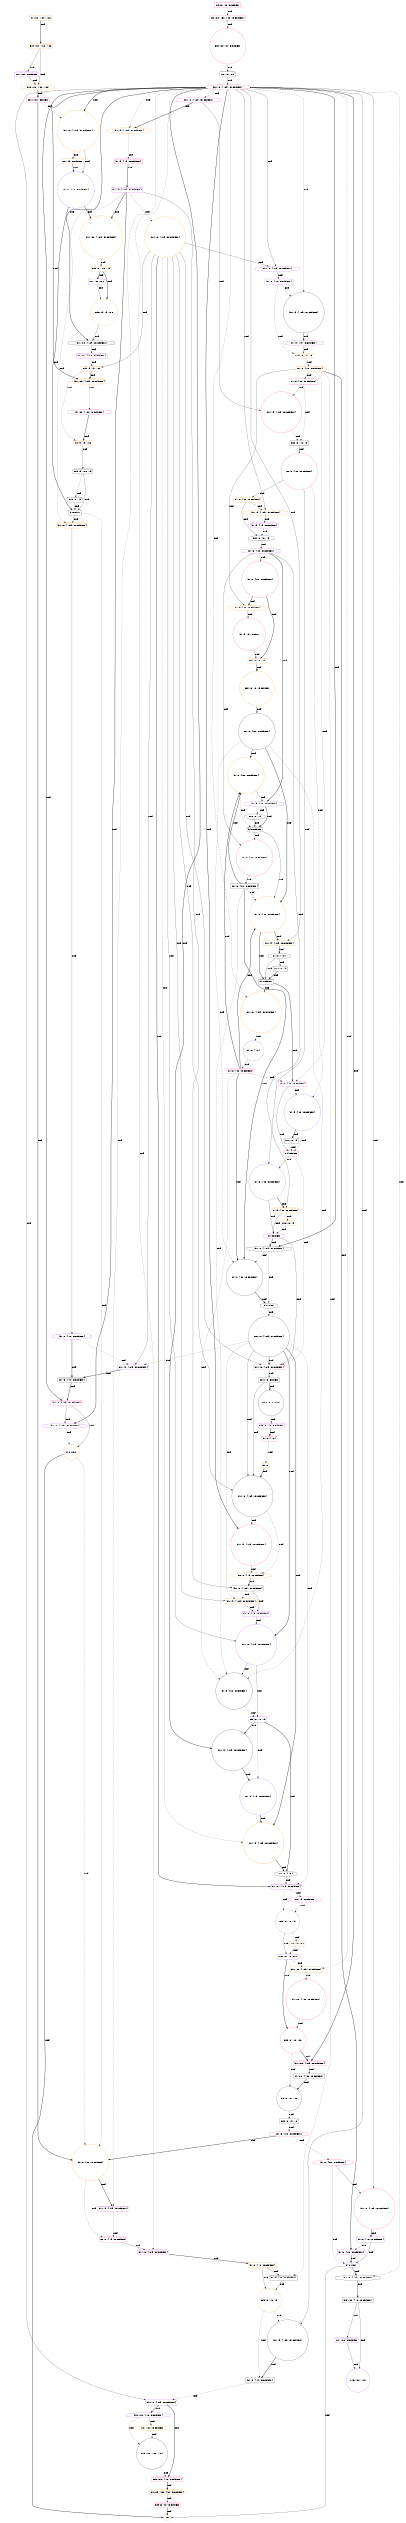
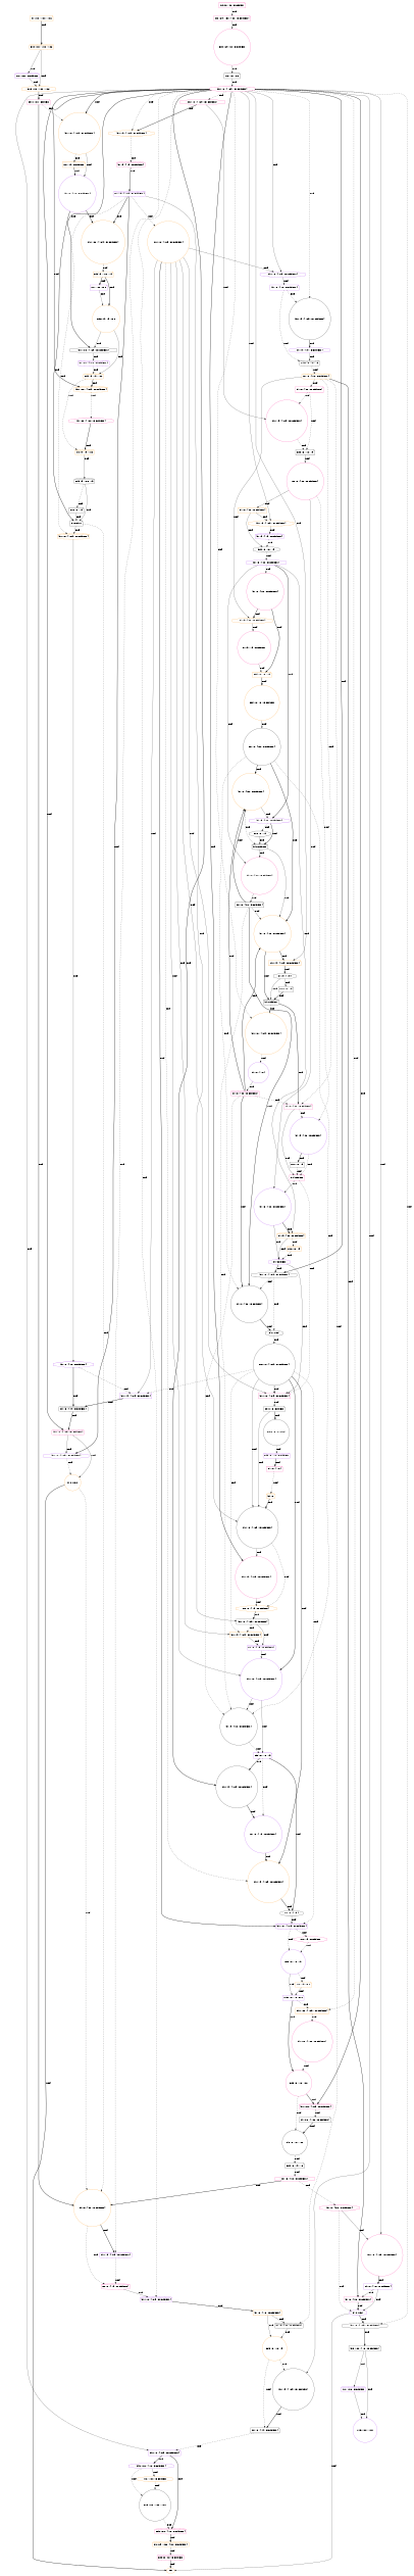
  digraph {
    fontname="DejaVu Sans"
    node [color=darkorange fontname="DejaVu Sans" shape=circle]
    edge [fontname="DejaVu Sans" style=solid]
    n1 [color=deeppink label="sub sp , sp , # address" shape=note]
    n2 [color=deeppink label="stp x29 , x30 , [ sp , # address ]" shape=note]
    n3 [color=deeppink label="add x29 , sp , # address"]
    n4 [color=black label="mov x8 , # 0" shape=note]
    n5 [color=deeppink label="stur x0 , [ x29 , #- address ]" shape=octagon]
    n6 [color=deeppink label="stur x1 , [ x29 , #- address ]" shape=octagon]
    n7 [label="ldur x9 , [ x29 , #- address ]" shape=octagon]
    n8 [color=purple label="ldur x8 , [ x29 , #- address ]" shape=octagon]
    n9 [color=black label="ldur x9 , [ x29 , #- address ]"]
    n10 [label="ldur x9 , [ x29 , #- address ]" shape=octagon]
    n11 [label="ldur x9 , [ x29 , #- address ]" shape=note]
    n12 [label="ldur x8 , [ x29 , #- address ]"]
    n13 [color=black label="ldur x0 , [ x29 , #- address ]" shape=octagon]
    n14 [color=deeppink label="ldur x9 , [ x29 , #- address ]"]
    n15 [color=black label="ldur x9 , [ x29 , #- address ]"]
    n16 [label="ldur x10 , [ x29 , #- address ]" shape=note]
    n17 [color=deeppink label="ldur x10 , [ x29 , #- address ]" shape=cylinder]
    n18 [color=deeppink label="ldur x8 , [ x29 , #- address ]"]
    n19 [color=black label="ldur x8 , [ x29 , #- address ]" shape=octagon]
    n20 [label="ldur x8 , [ x29 , #- address ]"]
    n21 [color=purple label="ldur x9 , [ x29 , #- address ]" shape=cylinder]
    n22 [color=purple label="ldur x8 , [ x29 , #- address ]" shape=cylinder]
    n23 [color=black label="ldur x9 , [ x29 , #- address ]"]
    n24 [color=purple label="ldur x8 , [ x29 , #- address ]" shape=note]
    n25 [color=black label="ldur x11 , [ x29 , #- address ]" shape=octagon]
    n26 [label="ldur x11 , [ x29 , #- address ]" shape=cylinder]
    n27 [color=deeppink label="ldur x0 , [ x29 , #- address ]" shape=cylinder]
    n28 [color=deeppink label="ldur x9 , [ x29 , #- address ]"]
    n29 [color=deeppink label="ldr x9 , [ x9 , # address ]" shape=cylinder]
    n30 [color=purple label="ldr x8 , [ x8 , # address ]" shape=note]
    n31 [color=purple label="ldr x9 , [ x9 , # address ]" shape=octagon]
    n32 [color=purple label="ldr x9 , [ x9 , # address ]" shape=cylinder]
    n33 [color=black label="ldr x9 , [ x9 ]" shape=octagon]
    n34 [color=purple label="ldr x8 , [ x8 ]"]
    n35 [color=black label="ldr x1 , [ sp , # address ]"]
    n36 [color=black label="bl symbol" shape=octagon]
    n37 [label="str x8 , [ x9 , # address ]" shape=octagon]
    n38 [color=purple label="str x8 , [ x9 , # address ]"]
    n39 [color=deeppink label="ldr x10 , [ x10 , # address ]"]
    n40 [color=black label="ldr x10 , [ x10 , # address ]" shape=note]
    n41 [color=purple label="ldr x1 , [ x8 , # address ]" shape=note]
    n42 [color=black label="ldrb w11 , [ x8 , # address ]" shape=note]
    n43 [label="mov x9 , # address" shape=note]
    n44 [color=purple label="ldr x8 , [ x8 , # address ]"]
    n45 [color=deeppink label="str x8 , [ x9 , # address ]" shape=cylinder]
    n46 [label="ldr x8 , [ x8 , # address ]" shape=note]
    n47 [color=black label="str x8 , [ x9 , # address ]" shape=note]
    n48 [color=purple label="ldrb w10 , [ x8 , # address ]" shape=octagon]
    n49 [color=deeppink label="strb w10 , [ x8 , # address ]" shape=cylinder]
    n50 [color=purple label="ldr x11 , [ x11 , # address ]" shape=cylinder]
    n51 [color=deeppink label="ldr x11 , [ x11 , # address ]" shape=octagon]
    n52 [color=purple label="ldur x1 , [ x29 , #- address ]" shape=octagon]
    n53 [label="bl symbol"]
    n54 [color=black label="add x8 , x8 , x9" shape=note]
    n55 [color=purple label="stur x9 , [ x29 , #- address ]" shape=cylinder]
    n56 [label="stur x8 , [ x29 , #- address ]"]
    n57 [color=black label="ldur x8 , [ x29 , #- address ]" shape=note]
    n58 [label="ldur x10 , [ x29 , #- address ]"]
    n59 [label="ldur x8 , [ x29 , #- address ]" shape=cylinder]
    n60 [color=deeppink label="ldur x8 , [ x29 , #- address ]" shape=note]
    n61 [color=black label="ldur x8 , [ x29 , #- address ]"]
    n62 [label="ldur x9 , [ x29 , #- address ]" shape=note]
    n63 [color=purple label="ldur x8 , [ x29 , #- address ]"]
    n64 [label="ldur x9 , [ x29 , #- address ]"]
    n65 [color=purple label="ldur x8 , [ x29 , #- address ]" shape=cylinder]
    n66 [color=purple label="ldur x9 , [ x29 , #- address ]" shape=note]
    n67 [color=purple label="str x8 , [ x9 , # address ]" shape=cylinder]
    n68 [label="add x9 , x10 , x9" shape=note]
    n69 [color=purple label="ldr x8 , [ x8 , # address ]" shape=octagon]
    n70 [color=black label="cbnz x8 , address" shape=note]
    n71 [color=black label="ldr x9 , [ sp , # address ]"]
    n72 [color=purple label="add x8 , x8 , x9" shape=note]
    n73 [color=black label="str x8 , [ x9 ]" shape=octagon]
    n74 [color=deeppink label="mov x9 , # address" shape=octagon]
    n75 [color=purple label="add x8 , x8 , x9"]
    n76 [color=black label="str x8 , [ x9 , # address ]" shape=cylinder]
-   n77 [label="subs x8 , x8 , x9" shape=cylinder]
+   n77 [color=black label="subs x8 , x8 , x9" shape=cylinder]
    n78 [label="str x8 , [ sp , # address ]" shape=cylinder]
    n79 [color=deeppink label="ldr x8 , [ sp , # address ]" shape=note]
    n80 [label="ldr x9 , [ sp , # address ]" shape=octagon]
    n81 [color=deeppink label="ldr x8 , [ sp , # address ]" shape=note]
    n82 [color=deeppink label="ldr x2 , [ sp , # address ]" shape=note]
    n83 [color=black label="ldr x9 , [ sp , # address ]" shape=cylinder]
-   n84 [color=deeppink label="lsr x9 , x9 , # cbnz"]
+   n84 [color=deeppink label="lsr x9 , x9 , # address"]
    n85 [color=purple label="ldr x9 , [ sp , # address ]"]
    n86 [color=deeppink label="b.hi address" shape=note]
    n87 [color=purple label="bl symbol" shape=octagon]
    n88 [label="add x8 , x8 , x9"]
    n89 [color=deeppink label="str x8 , [ sp , # address ]"]
    n90 [label="ldr x8 , [ sp , # address ]" shape=note]
    n91 [color=purple label="ldr x8 , [ sp , # address ]"]
    n92 [color=black label="add x8 , x8 , x9" shape=octagon]
    n93 [color=black label="cmp x8 , x9" shape=note]
    n94 [label="ldr x9 , [ sp , # address ]" shape=cylinder]
    n95 [color=purple label="b.hi address" shape=octagon]
    n96 [color=purple label="str x8 , [ sp , # address ]" shape=octagon]
    n97 [color=deeppink label="ldr x8 , [ sp , # address ]"]
    n98 [color=purple label="ldr x9 , [ sp , # address ]" shape=octagon]
    n99 [color=deeppink label="ldr x8 , [ sp , # address ]"]
    n100 [label="add x8 , x8 , x9" shape=note]
    n101 [color=black label="b.hs address" shape=cylinder]
    n102 [color=black label="cmp x8 , x9" shape=octagon]
    n103 [color=black label="str x8 , [ sp , # address ]" shape=note]
    n104 [label="cmp x8 , x9" shape=cylinder]
    n105 [label="add x8 , x8 , # address"]
    n106 [color=black label="str x8 , [ sp , # address ]"]
    n107 [label="ldr x8 , [ sp , # address ]"]
    n108 [label="ldr x8 , [ sp , # address ]"]
    n109 [color=black label="b.hs address" shape=cylinder]
    n110 [color=black label="cmp x8 , x9" shape=note]
    n111 [color=deeppink label="str x8 , [ sp , # address ]" shape=cylinder]
    n112 [color=black label="adrp x8 , symbol"]
    n113 [color=purple label="add x8 , x8 , # address" shape=cylinder]
    n114 [color=deeppink label="ldr x8 , [ x8 ]" shape=note]
    n115 [color=black label="stur x0 , [ x29 , #- address ]"]
    n116 [label="mov x9 , # 0" shape=note]
    n117 [color=purple label="subs x8 , x8 , # 0" shape=note]
    n118 [color=deeppink label="add x8 , x8 , x10"]
    n119 [color=black label="bic x8 , x8 , x10"]
    n120 [color=black label="add x8 , x9 , x8" shape=note]
    n121 [color=deeppink label="str x8 , [ sp , # address ]" shape=octagon]
    n122 [color=deeppink label="ldr x0 , [ sp , # address ]" shape=octagon]
    n123 [label="ldr x8 , [ sp , # address ]"]
    n124 [label=ret shape=octagon]
    n125 [color=purple label="mov w12 , # address" shape=cylinder]
    n126 [color=purple label="uxtb w11 , w11"]
    n127 [label="lsr w11 , w11 , w12" shape=note]
    n128 [label="and w11 , w11 , w12" shape=cylinder]
    n129 [color=purple label="mov w12 , # address" shape=cylinder]
    n130 [label="and w11 , w11 , w12" shape=octagon]
    n131 [color=deeppink label="cbnz w11 , address" shape=note]
    n132 [color=black label="b.ne cbnz" shape=note]
    n133 [label="blr x8" shape=cylinder]
    n134 [label="mov w11 , # address" shape=octagon]
    n135 [color=black label="and w10 , w10 , w11"]
    n136 [label="ldp x29 , x30 , [ sp , # address ]" shape=cylinder]
    n137 [color=deeppink label="add sp , sp , # address" shape=cylinder]
    n138 [color=purple label="mov x10 , # 0" shape=note]
    n139 [label="subs x9 , x9 , # 0"]
    n140 [label="add x9 , x9 , x11" shape=cylinder]
    n141 [label="bic x9 , x9 , x11" shape=cylinder]
    n142 [color=black label="add x9 , x10 , x9" shape=cylinder]
    n143 [color=black label="cmp x8 , x9" shape=note]
    n1 -> n2 [label=CFG style=dashed]
    n2 -> n3 [label=CFG]
    n3 -> n4 [label=CFG]
    n4 -> n5 [label=CFG]
    n5 -> n6 [label=CFG style=dashed]
    n5 -> n7 [label=DFG style=dashed]
    n5 -> n8 [label=DFG]
    n5 -> n9 [label=DFG style=dashed]
    n5 -> n10 [label=DFG]
    n5 -> n11 [label=DFG]
    n5 -> n12 [label=DFG style=dashed]
    n5 -> n13 [label=DFG style=bold]
    n5 -> n14 [label=DFG style=bold]
    n5 -> n15 [label=DFG style=bold]
    n5 -> n16 [label=DFG style=dashed]
    n5 -> n17 [label=DFG style=bold]
    n5 -> n18 [label=DFG]
    n5 -> n19 [label=DFG style=dashed]
    n5 -> n20 [label=DFG style=bold]
    n5 -> n21 [label=DFG style=dashed]
    n5 -> n22 [label=DFG style=dashed]
    n5 -> n23 [label=DFG]
    n5 -> n24 [label=DFG]
    n5 -> n25 [label=DFG style=bold]
    n5 -> n26 [label=DFG style=bold]
    n5 -> n27 [label=DFG style=bold]
    n6 -> n7 [label=CFG style=bold]
    n6 -> n28 [label=DFG]
    n7 -> n29 [label=DFG style=dashed]
    n8 -> n30 [label=DFG]
    n9 -> n31 [label=DFG style=bold]
    n10 -> n32 [label=DFG]
    n11 -> n33 [label=DFG style=bold]
    n12 -> n34 [label=DFG style=dashed]
    n13 -> n35 [label=CFG style=dashed]
    n13 -> n36 [label=DFG style=dashed]
    n14 -> n37 [label=DFG]
    n15 -> n38 [label=DFG style=bold]
    n16 -> n39 [label=DFG]
    n17 -> n40 [label=DFG]
    n18 -> n41 [label=DFG style=bold]
    n19 -> n42 [label=DFG style=bold]
    n20 -> n43 [label=CFG style=dashed]
    n20 -> n44 [label=DFG]
    n21 -> n45 [label=DFG style=dashed]
    n22 -> n46 [label=DFG style=bold]
    n23 -> n47 [label=DFG style=bold]
    n24 -> n48 [label=DFG style=bold]
    n24 -> n49 [label=DFG style=bold]
    n25 -> n50 [label=DFG]
    n26 -> n51 [label=DFG style=dashed]
    n27 -> n52 [label=CFG]
    n27 -> n53 [label=DFG]
    n28 -> n54 [label=DFG style=dashed]
    n29 -> n55 [label=DFG style=bold]
    n30 -> n9 [label=CFG style=dashed]
    n30 -> n77 [label=DFG style=dashed]
    n31 -> n77 [label=DFG]
    n32 -> n92 [label=DFG style=dashed]
    n33 -> n109 [label=DFG]
    n33 -> n110 [label=CFG]
    n34 -> n111 [label=DFG]
    n35 -> n36 [label=DFG style=bold]
    n36 -> n115 [label=DFG style=dashed]
    n37 -> n57 [label=CFG style=bold]
    n38 -> n64 [label=CFG style=bold]
    n39 -> n118 [label=DFG style=dashed]
    n40 -> n119 [label=DFG style=bold]
    n41 -> n82 [label=CFG]
    n41 -> n87 [label=DFG]
    n42 -> n125 [label=CFG]
    n42 -> n126 [label=DFG]
    n43 -> n44 [label=CFG style=bold]
    n44 -> n58 [label=CFG style=bold]
    n44 -> n132 [label=DFG style=bold]
    n45 -> n22 [label=CFG]
    n46 -> n83 [label=CFG]
    n46 -> n88 [label=DFG]
    n47 -> n24 [label=CFG style=dashed]
    n48 -> n134 [label=CFG]
    n48 -> n135 [label=DFG style=dashed]
    n49 -> n136 [label=CFG style=bold]
    n50 -> n140 [label=DFG style=dashed]
    n51 -> n141 [label=DFG style=bold]
    n52 -> n53 [label=DFG style=dashed]
    n53 -> n123 [label=CFG style=dashed]
    n53 -> n124 [label=DFG style=bold]
    n54 -> n89 [label=DFG]
    n55 -> n52 [label=DFG style=bold]
    n55 -> n56 [label=CFG style=dashed]
    n55 -> n57 [label=DFG]
    n55 -> n58 [label=DFG style=bold]
    n55 -> n59 [label=DFG style=dashed]
    n56 -> n8 [label=CFG]
    n56 -> n60 [label=DFG]
    n56 -> n61 [label=DFG]
    n56 -> n62 [label=DFG]
    n56 -> n63 [label=DFG]
    n56 -> n64 [label=DFG style=dashed]
    n56 -> n65 [label=DFG style=bold]
    n56 -> n66 [label=DFG]
    n57 -> n62 [label=CFG style=dashed]
    n57 -> n67 [label=DFG]
    n58 -> n68 [label=DFG]
    n59 -> n69 [label=DFG]
    n60 -> n70 [label=DFG]
    n61 -> n14 [label=CFG]
    n61 -> n37 [label=DFG style=dashed]
    n62 -> n67 [label=DFG]
    n63 -> n71 [label=CFG]
    n63 -> n72 [label=DFG]
    n64 -> n73 [label=DFG style=bold]
    n65 -> n74 [label=CFG style=dashed]
    n65 -> n75 [label=DFG style=dashed]
    n66 -> n76 [label=DFG style=bold]
    n67 -> n63 [label=CFG]
    n68 -> n138 [label=CFG style=bold]
    n68 -> n139 [label=DFG style=bold]
    n69 -> n66 [label=CFG style=dashed]
    n69 -> n76 [label=DFG style=bold]
    n70 -> n61 [label=CFG]
    n70 -> n112 [label=CFG style=bold]
    n71 -> n72 [label=DFG style=dashed]
    n72 -> n15 [label=CFG style=bold]
    n72 -> n38 [label=DFG style=dashed]
    n72 -> n73 [label=DFG style=bold]
    n73 -> n65 [label=CFG]
    n74 -> n75 [label=CFG style=dashed]
    n75 -> n116 [label=CFG style=dashed]
    n75 -> n117 [label=DFG]
    n76 -> n27 [label=CFG style=bold]
    n77 -> n78 [label=DFG style=dashed]
    n78 -> n79 [label=DFG]
    n78 -> n80 [label=DFG]
    n78 -> n81 [label=DFG style=dashed]
    n78 -> n82 [label=DFG style=bold]
    n78 -> n83 [label=DFG style=dashed]
    n79 -> n28 [label=CFG style=dashed]
    n79 -> n54 [label=DFG style=dashed]
    n80 -> n84 [label=DFG]
    n81 -> n85 [label=CFG style=dashed]
    n81 -> n86 [label=DFG]
    n82 -> n87 [label=DFG style=bold]
    n83 -> n88 [label=DFG]
    n84 -> n100 [label=DFG]
    n85 -> n86 [label=DFG style=dashed]
    n85 -> n93 [label=CFG style=bold]
    n86 -> n60 [label=CFG style=dashed]
    n86 -> n91 [label=CFG]
    n87 -> n19 [label=CFG style=bold]
    n87 -> n124 [label=DFG]
    n88 -> n23 [label=CFG style=dashed]
    n88 -> n47 [label=DFG style=dashed]
    n89 -> n85 [label=DFG style=dashed]
    n89 -> n90 [label=DFG]
    n89 -> n91 [label=DFG]
    n90 -> n10 [label=CFG]
    n90 -> n92 [label=DFG]
    n91 -> n94 [label=CFG style=bold]
    n91 -> n95 [label=DFG]
    n92 -> n96 [label=DFG style=dashed]
    n93 -> n86 [label=CFG style=dashed]
    n94 -> n95 [label=DFG]
    n94 -> n104 [label=CFG style=dashed]
    n95 -> n13 [label=CFG style=bold]
    n95 -> n60 [label=CFG]
    n96 -> n94 [label=DFG]
    n96 -> n97 [label=DFG style=dashed]
    n96 -> n98 [label=DFG style=bold]
    n96 -> n99 [label=DFG]
    n97 -> n80 [label=CFG style=bold]
    n97 -> n100 [label=DFG style=bold]
    n98 -> n101 [label=DFG style=bold]
    n98 -> n102 [label=CFG style=dashed]
    n99 -> n103 [label=DFG]
    n100 -> n105 [label=DFG style=bold]
    n101 -> n99 [label=CFG]
    n101 -> n108 [label=CFG]
    n102 -> n101 [label=CFG]
    n103 -> n35 [label=DFG style=bold]
    n103 -> n71 [label=DFG style=dashed]
    n103 -> n107 [label=DFG style=bold]
    n103 -> n108 [label=DFG]
    n104 -> n95 [label=CFG]
    n105 -> n106 [label=DFG]
    n106 -> n35 [label=DFG style=dashed]
    n106 -> n71 [label=DFG style=dashed]
    n106 -> n107 [label=DFG style=bold]
    n106 -> n108 [label=DFG style=bold]
    n107 -> n98 [label=CFG]
    n107 -> n101 [label=DFG style=dashed]
    n108 -> n11 [label=CFG style=bold]
    n108 -> n109 [label=DFG style=bold]
    n109 -> n12 [label=CFG style=dashed]
    n109 -> n81 [label=CFG style=bold]
    n110 -> n109 [label=CFG style=bold]
    n111 -> n35 [label=DFG style=bold]
    n111 -> n71 [label=DFG style=dashed]
    n111 -> n81 [label=CFG style=dashed]
    n111 -> n107 [label=DFG style=bold]
    n111 -> n108 [label=DFG style=bold]
    n112 -> n113 [label=CFG style=dashed]
    n113 -> n114 [label=CFG style=bold]
    n114 -> n133 [label=DFG style=dashed]
    n115 -> n60 [label=DFG style=bold]
    n115 -> n61 [label=DFG]
    n115 -> n62 [label=DFG style=dashed]
    n115 -> n63 [label=DFG style=bold]
    n115 -> n64 [label=DFG style=bold]
    n115 -> n65 [label=DFG style=dashed]
    n115 -> n66 [label=DFG style=dashed]
    n116 -> n117 [label=CFG]
    n117 -> n16 [label=CFG style=dashed]
    n117 -> n118 [label=DFG style=bold]
    n118 -> n17 [label=CFG style=bold]
    n118 -> n119 [label=DFG style=dashed]
    n119 -> n120 [label=DFG]
    n120 -> n121 [label=DFG]
    n121 -> n122 [label=DFG style=dashed]
    n121 -> n123 [label=DFG style=bold]
    n122 -> n18 [label=CFG]
    n122 -> n87 [label=DFG style=dashed]
    n123 -> n21 [label=CFG style=bold]
    n123 -> n45 [label=DFG style=dashed]
    n125 -> n126 [label=CFG]
    n127 -> n128 [label=DFG style=bold]
    n128 -> n129 [label=CFG]
    n128 -> n130 [label=DFG]
    n129 -> n130 [label=CFG]
    n130 -> n131 [label=DFG style=bold]
    n131 -> n20 [label=CFG style=dashed]
    n131 -> n123 [label=CFG style=bold]
    n132 -> n59 [label=CFG]
    n132 -> n123 [label=CFG style=dashed]
    n133 -> n61 [label=CFG style=bold]
    n134 -> n135 [label=CFG style=dashed]
    n135 -> n49 [label=DFG style=dashed]
    n136 -> n137 [label=CFG]
    n137 -> n124 [label=CFG style=bold]
    n138 -> n139 [label=CFG]
    n139 -> n25 [label=CFG]
-   n56 -> n140 [label=DFG]
+   n139 -> n140 [label=DFG]
    n140 -> n26 [label=CFG style=bold]
    n140 -> n141 [label=DFG style=dashed]
    n141 -> n142 [label=DFG]
    n142 -> n132 [label=DFG]
    n142 -> n143 [label=CFG style=dashed]
    n143 -> n132 [label=CFG]
  }
